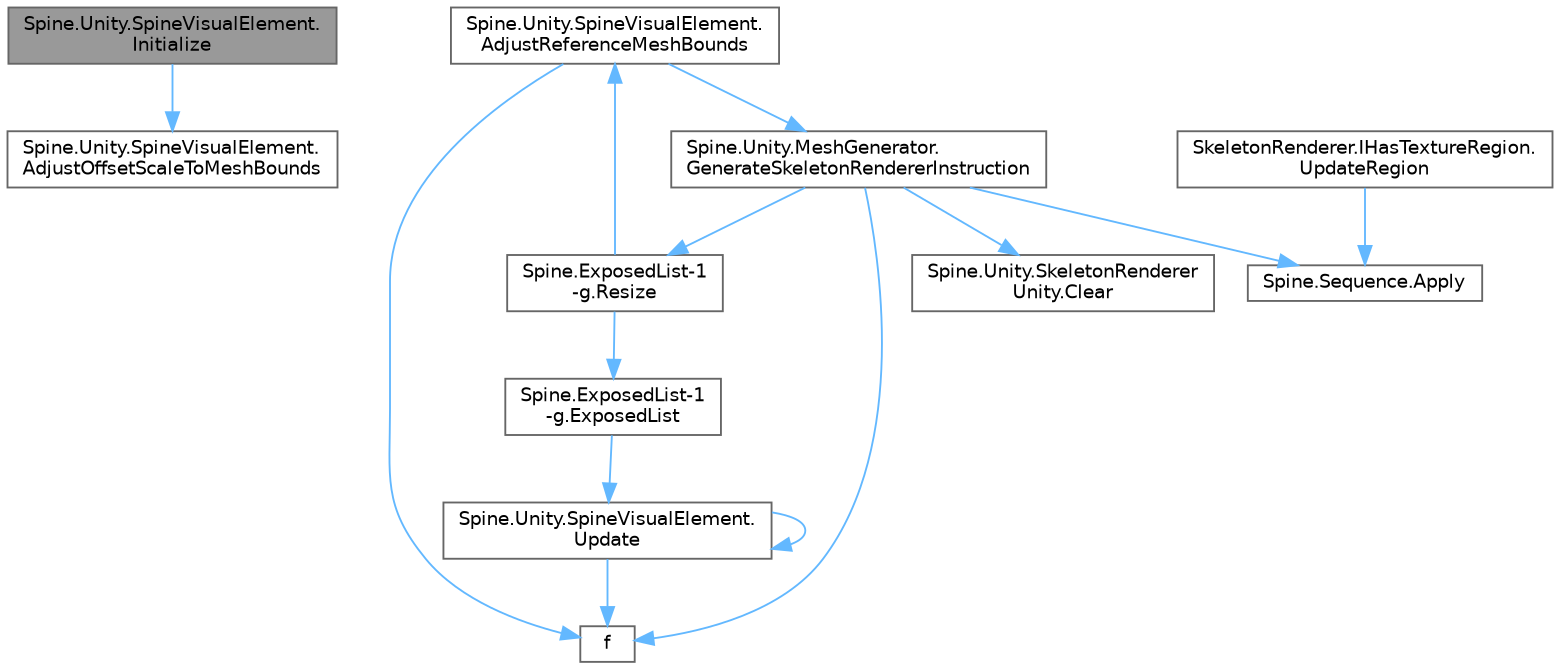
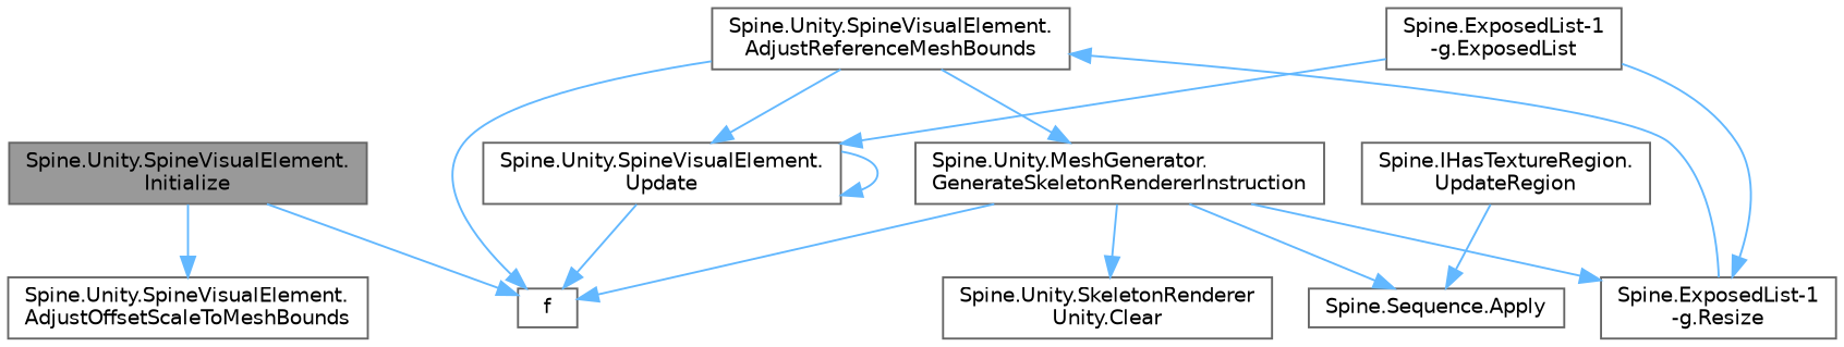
  digraph {
    rankdir=TB
    node [color=grey40 fillcolor=white fontname=Helvetica fontsize=10 shape=box style=filled]
    edge [color=steelblue1 fontname=Helvetica fontsize=10 labelfontname=Helvetica labelfontsize=10 style=solid]
    n1 [color=gray40 fillcolor=grey60 fontcolor=black height=0.2 label="Spine.Unity.SpineVisualElement.\lInitialize" width=0.4]
    n2 [height=0.2 label="Spine.Unity.SpineVisualElement.\lAdjustOffsetScaleToMeshBounds" width=0.4]
    n3 [height=0.2 label=f width=0.4]
    n4 [height=0.2 label="Spine.Unity.SpineVisualElement.\lAdjustReferenceMeshBounds" width=0.4]
    n5 [height=0.2 label="Spine.Unity.SpineVisualElement.\lUpdate" width=0.4]
    n6 [height=0.2 label="Spine.Unity.MeshGenerator.\lGenerateSkeletonRendererInstruction" width=0.4]
    n7 [height=0.2 label="Spine.Sequence.Apply" width=0.4]
    n8 [height=0.2 label="Spine.Unity.SkeletonRenderer\lUnity.Clear" width=0.4]
    n9 [height=0.2 label="Spine.ExposedList-1\l-g.Resize" width=0.4]
    n10 [height=0.2 label="Spine.ExposedList-1\l-g.ExposedList" width=0.4]
-   n11 [height=0.2 label="SkeletonRenderer.IHasTextureRegion.\lUpdateRegion" width=0.4]
+   n11 [height=0.2 label="Spine.IHasTextureRegion.\lUpdateRegion" width=0.4]
    n1 -> n2
+   n1 -> n3
    n4 -> n3
+   n4 -> n5
    n4 -> n6
    n5 -> n3
    n5 -> n5
    n6 -> n3
    n6 -> n7
    n6 -> n8
    n6 -> n9
    n9 -> n4
-   n9 -> n10
+   n10 -> n9
    n10 -> n5
    n11 -> n7
  }
